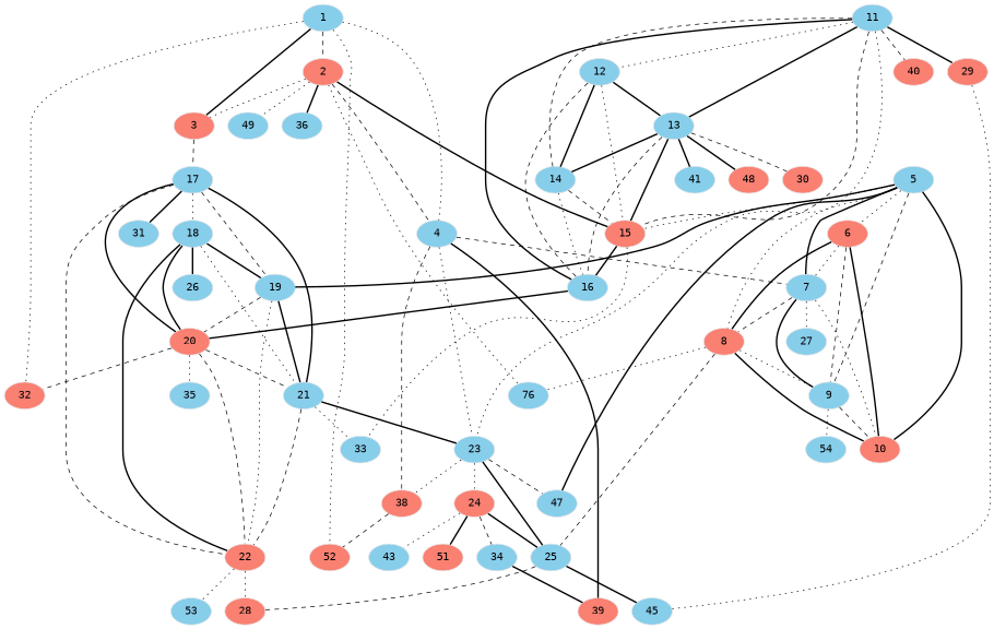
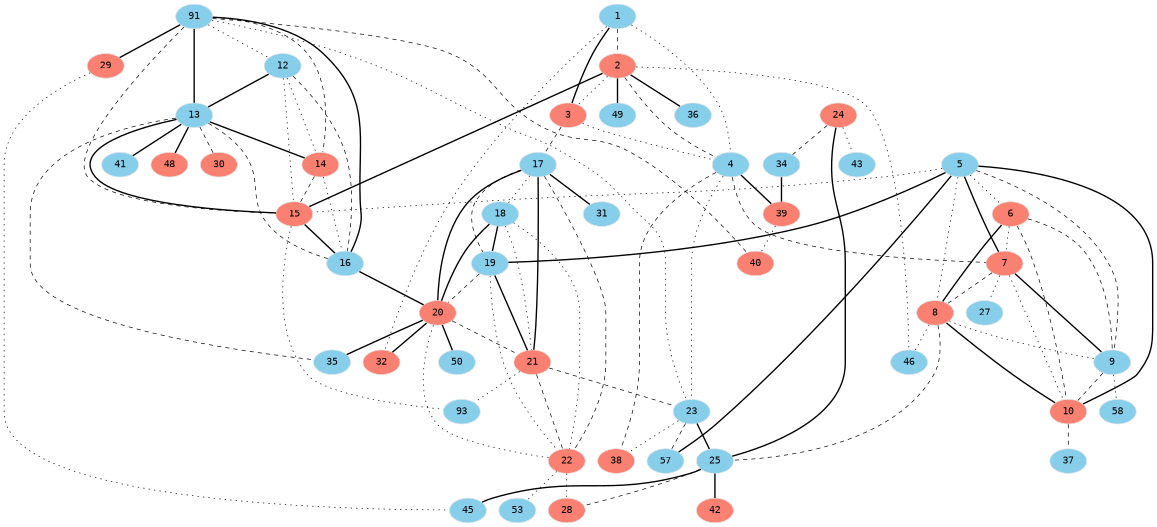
  graph {
    fontname="DejaVu Sans Mono"
    node [color=gray90 fillcolor=skyblue fontname="DejaVu Sans Mono" style=filled]
    edge [fontname="DejaVu Sans Mono" style=bold weight=1.0]
    2 [fillcolor=salmon]
    1
    3 [fillcolor=salmon]
    4
    32 [fillcolor=salmon]
-   52 [fillcolor=salmon]
    15 [fillcolor=salmon]
    36
-   46 [label=76]
+   46
    49
    17
-   7
+   7 [fillcolor=salmon]
    23
    38 [fillcolor=salmon]
    39 [fillcolor=salmon]
    16
-   33
+   33 [label=93]
    19
    20 [fillcolor=salmon]
    18
-   21
+   21 [fillcolor=salmon]
    22 [fillcolor=salmon]
    31
    8 [fillcolor=salmon]
    9
    10 [fillcolor=salmon]
    27
-   47
+   47 [label=57]
    25
    24 [fillcolor=salmon]
    40 [fillcolor=salmon]
    5
    6 [fillcolor=salmon]
-   54
+   54 [label=58]
+   37
    28 [fillcolor=salmon]
+   42 [fillcolor=salmon]
    45
-   11
+   11 [label=91]
    12
    13
-   14
+   14 [fillcolor=salmon]
    29 [fillcolor=salmon]
    30 [fillcolor=salmon]
    35
    41
    48 [fillcolor=salmon]
-   26
+   50
    53
    34
    43
-   51 [fillcolor=salmon]
    2 -- 3 [style=dotted]
    2 -- 4 [style=dashed]
    2 -- 15
    2 -- 36
    2 -- 46 [style=dotted]
-   2 -- 49 [style=dotted]
+   2 -- 49
    1 -- 2 [style=dashed weight=3.0]
    1 -- 3 [weight=3.0]
    1 -- 4 [style=dotted weight=3.0]
    1 -- 32 [style=dotted]
-   1 -- 52 [style=dotted]
+   3 -- 4 [style=dotted]
    3 -- 17 [style=dashed]
    4 -- 7 [style=dashed]
    4 -- 23 [style=dotted]
    4 -- 38 [style=dashed]
    4 -- 39 [weight=3.0]
    15 -- 16
    15 -- 33 [style=dotted]
    17 -- 19 [style=dashed]
    17 -- 20
    17 -- 18 [style=dotted]
    17 -- 21
    17 -- 22 [style=dashed]
    17 -- 31
    7 -- 8 [style=dashed]
    7 -- 9
    7 -- 10 [style=dotted]
    7 -- 27 [style=dotted weight=3.0]
    23 -- 38 [style=dotted]
    23 -- 47 [style=dashed]
    23 -- 25 [weight=4.0]
-   23 -- 24 [style=dotted weight=4.0]
-   38 -- 52 [style=dashed]
+   39 -- 40 [style=dotted]
    16 -- 20
    19 -- 20 [style=dashed]
    19 -- 21
    19 -- 22 [style=dotted]
-   20 -- 32 [style=dashed]
+   20 -- 32
    20 -- 21 [style=dashed]
-   20 -- 22 [style=dashed]
-   20 -- 35 [style=dotted]
+   20 -- 22 [style=dotted]
+   20 -- 35
+   20 -- 50
    18 -- 19
    18 -- 20
    18 -- 21 [style=dotted]
-   18 -- 22
-   18 -- 26 [weight=4.0]
-   21 -- 23
+   18 -- 22 [style=dotted]
+   21 -- 23 [style=dashed]
    21 -- 33 [style=dotted weight=4.0]
    21 -- 22 [style=dashed]
    22 -- 28 [style=dotted weight=8.0]
    22 -- 53 [style=dotted]
    8 -- 46 [style=dotted weight=2.0]
    8 -- 9 [style=dotted]
    8 -- 10
    8 -- 25 [style=dashed]
    9 -- 10 [style=dashed]
    9 -- 54 [style=dotted]
+   10 -- 37 [style=dashed weight=3.0]
    25 -- 28 [style=dashed]
+   25 -- 42
    25 -- 45 [weight=2.0]
    24 -- 25
    24 -- 34 [style=dashed]
    24 -- 43 [style=dotted weight=2.0]
-   24 -- 51
    5 -- 15 [style=dotted]
    5 -- 7
    5 -- 19
    5 -- 8 [style=dotted]
    5 -- 9 [style=dashed]
    5 -- 10
    5 -- 47
    5 -- 6 [style=dotted]
    6 -- 7 [style=dotted]
    6 -- 8
    6 -- 9 [style=dashed]
-   6 -- 10
+   6 -- 10 [style=dashed]
    11 -- 15 [style=dashed]
    11 -- 23 [style=dotted]
    11 -- 16
    11 -- 40 [style=dashed]
    11 -- 12 [style=dotted]
    11 -- 13
    11 -- 14 [style=dashed]
    11 -- 29 [weight=4.0]
    12 -- 15 [style=dotted]
    12 -- 16 [style=dashed]
    12 -- 13
-   12 -- 14
+   12 -- 14 [style=dotted]
    13 -- 15
    13 -- 16 [style=dashed]
    13 -- 14
    13 -- 30 [style=dashed]
+   13 -- 35 [style=dashed]
    13 -- 41
    13 -- 48
    14 -- 15 [style=dashed]
    14 -- 16 [style=dotted]
    29 -- 45 [style=dotted]
    34 -- 39
  }
